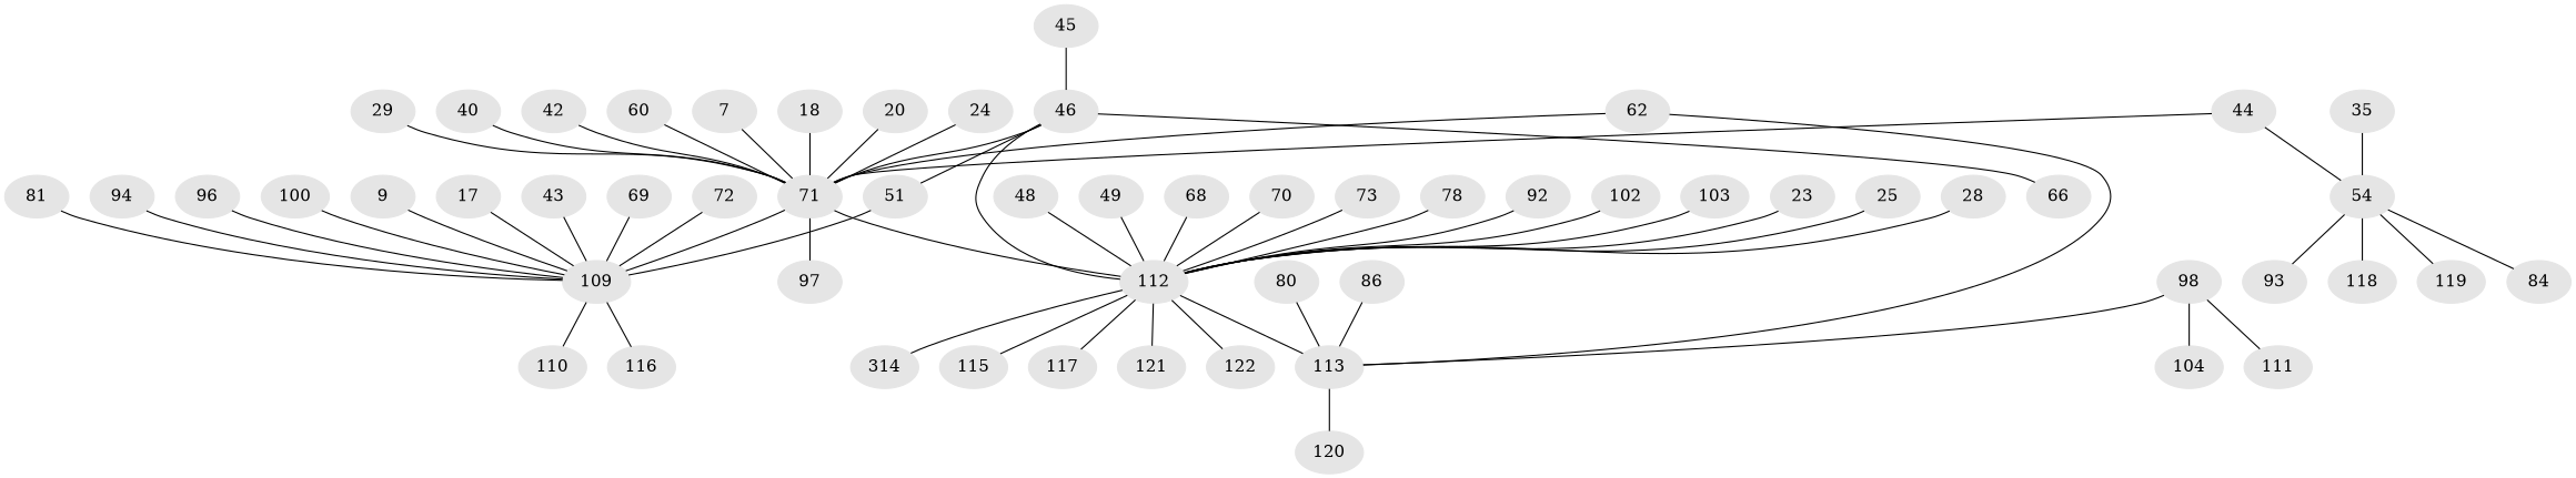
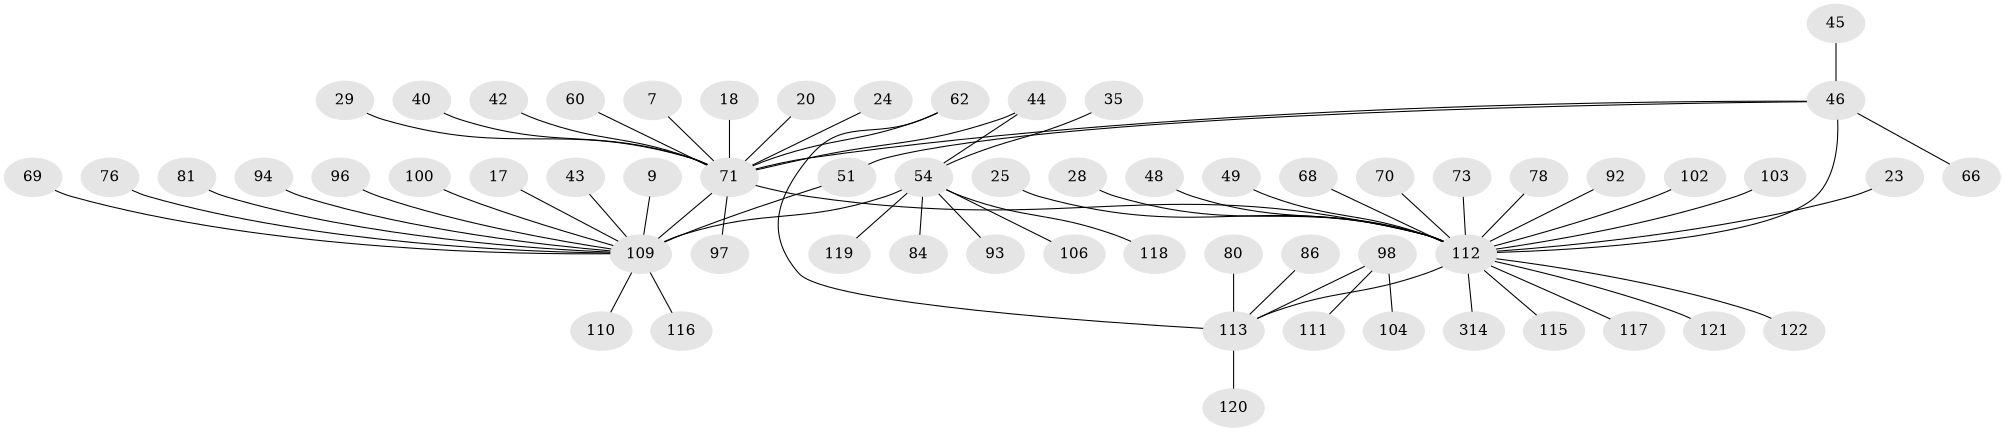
  graph {
    node [color=gray90 style=filled]
    71 [super="+21+56+4"]
    109 [super="+105+90+53+99"]
    112 [super="+61+108+75"]
    97
    7
    110
    116
    9
    17
    18
    20
    113 [super="+107"]
    n13 [label=314]
    115
    117
    121
    122
    23
    24
    25
    28
    29
    54 [super="+36+19"]
    84
    93
+   106
    118 [super="+77"]
    119
    35
    40
    42
    43
    44
    46 [super="+22"]
    51
    66
    45
    48
    49
    60
    62
    120
    68
    69 [super="+55"]
    70
-   72
+   72 [label=76]
    73
    78
    80
    81
    86 [super="+85"]
    92
    94
    96 [super="+50"]
    98 [super="+76+91"]
    104 [super="+89"]
    111 [super="+79"]
    100
    102
    103 [super="+87+95"]
    71 -- 109 [weight=5]
    71 -- 112 [weight=7]
    71 -- 97
    109 -- 110
    109 -- 116
    112 -- 113 [weight=5]
    112 -- n13
    112 -- 115
    112 -- 117
    112 -- 121
    112 -- 122
    7 -- 71 [weight=2]
    9 -- 109
    17 -- 109
    18 -- 71
    20 -- 71
    113 -- 120
    23 -- 112
    24 -- 71
    25 -- 112
    28 -- 112
    29 -- 71
+   54 -- 109 [weight=4]
    54 -- 84
    54 -- 93
+   54 -- 106
    54 -- 118
    54 -- 119
    35 -- 54
    40 -- 71 [weight=2]
    42 -- 71
    43 -- 109
    44 -- 71
    44 -- 54
    46 -- 71 [weight=2]
    46 -- 112 [weight=3]
    46 -- 51
    46 -- 66
    51 -- 109
    45 -- 46
    48 -- 112
    49 -- 112 [weight=2]
    60 -- 71
    62 -- 71
    62 -- 113
    68 -- 112
    69 -- 109
    70 -- 112
    72 -- 109
    73 -- 112
    78 -- 112
    80 -- 113
    81 -- 109
    86 -- 113
    92 -- 112
    94 -- 109
    96 -- 109 [weight=2]
    98 -- 113
    98 -- 104 [weight=2]
    98 -- 111
    100 -- 109
    102 -- 112
    103 -- 112 [weight=2]
  }
